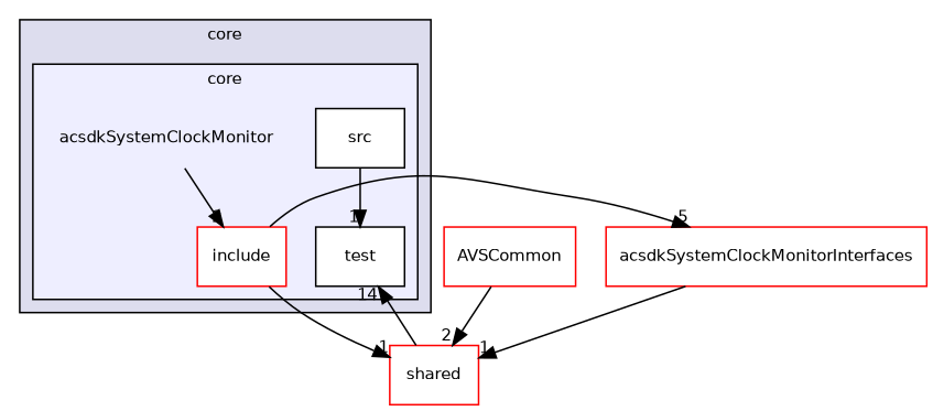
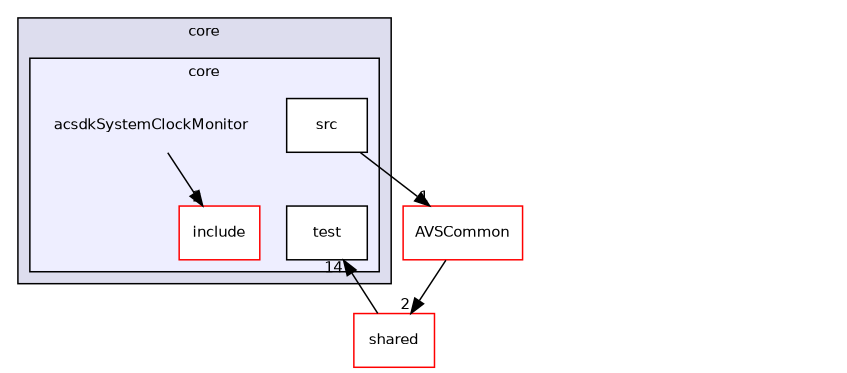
  digraph {
    compound=true
    node [fontname=Helvetica fontsize=10 shape=box color=red fillcolor=white style=filled]
    edge [headlabel=1 labeldistance=1.5 labelfontname=Helvetica labelfontsize=10]
    n1 [label=acsdkSystemClockMonitor shape=plaintext color="" fillcolor="" style=""]
    n2 [label=include]
    n3 [color=black label=src]
    n4 [color=black label=test]
    n5 [label=shared]
-   n6 [label=acsdkSystemClockMonitorInterfaces]
    n7 [label=AVSCommon]
    subgraph cluster_1 {
      bgcolor="#ddddee"
      fontname=Helvetica
      fontsize=10
      label=core
      pencolor=black
      subgraph cluster_2 {
        bgcolor="#eeeeff"
        fontname=Helvetica
        fontsize=10
        label=core
        pencolor=black
        n1
        n2
        n3
        n4
      }
    }
    n1 -> n2 [headlabel=2]
-   n2 -> n5
-   n2 -> n6 [headlabel=5]
-   n3 -> n4
+   n3 -> n7
    n5 -> n4 [headlabel=14]
-   n6 -> n5
    n7 -> n5 [headlabel=2]
  }
